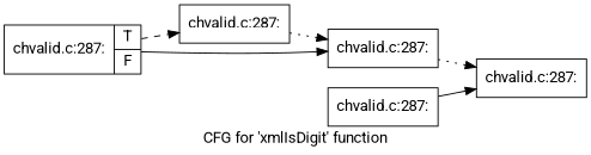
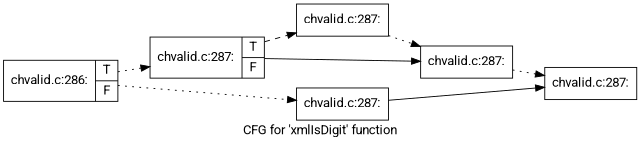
  digraph {
    label="CFG for 'xmlIsDigit' function"
    rankdir=LR
    fontname=Roboto
    node [shape=record fontname=Roboto]
    edge [style=dotted fontname=Roboto]
+   n1 [label="{chvalid.c:286:|{<s0>T|<s1>F}}"]
    n2 [label="{chvalid.c:287:|{<s0>T|<s1>F}}"]
    n3 [label="{chvalid.c:287:}"]
    n4 [label="{chvalid.c:287:}"]
    n5 [label="{chvalid.c:287:}"]
    n6 [label="{chvalid.c:287:}"]
+   n1 -> n2
+   n1 -> n3
    n2 -> n4 [style=dashed]
    n2 -> n5 [style=solid]
    n3 -> n6 [style=solid]
    n4 -> n5
    n5 -> n6
  }
